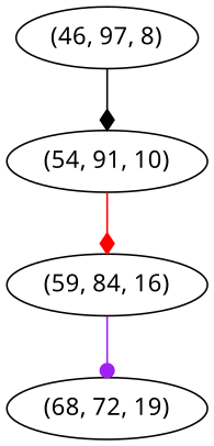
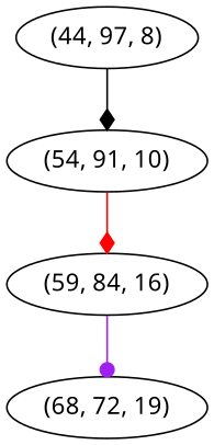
  digraph {
    fontname="Noto Sans"
    node [fontname="Noto Sans"]
    edge [arrowhead=diamond fontname="Noto Sans"]
    n1 [label="(54, 91, 10)"]
-   "(46, 97, 8)"
+   "(46, 97, 8)" [label="(44, 97, 8)"]
    "(59, 84, 16)"
    "(68, 72, 19)"
    n1 -> "(59, 84, 16)" [color=red]
    "(46, 97, 8)" -> n1 [color=black]
    "(59, 84, 16)" -> "(68, 72, 19)" [arrowhead=dot color=purple]
  }
